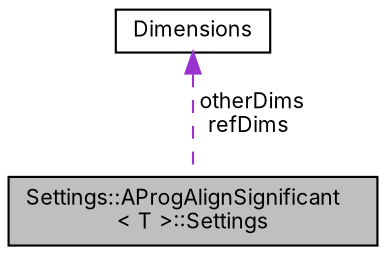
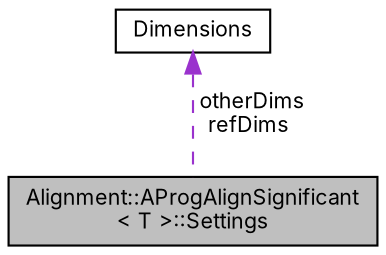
  digraph {
    fontname=Inter
    node [color=black fontname=Inter fontsize=10 shape=record style=filled]
-   n1 [fillcolor=grey75 fontcolor=black height=0.2 label="Settings::AProgAlignSignificant\l\< T \>::Settings" width=0.4]
+   n1 [fillcolor=grey75 fontcolor=black height=0.2 label="Alignment::AProgAlignSignificant\l\< T \>::Settings" width=0.4]
    n2 [fillcolor=white height=0.2 label=Dimensions width=0.4]
    n2 -> n1 [color=darkorchid3 dir=back fontname=Inter fontsize=10 label=" otherDims\nrefDims" labelfontname=Helvetica labelfontsize=10 style=dashed]
  }
